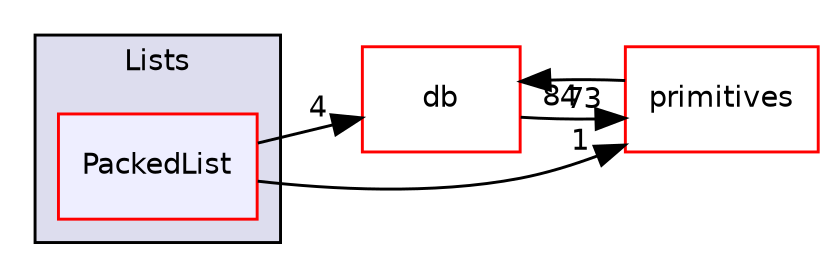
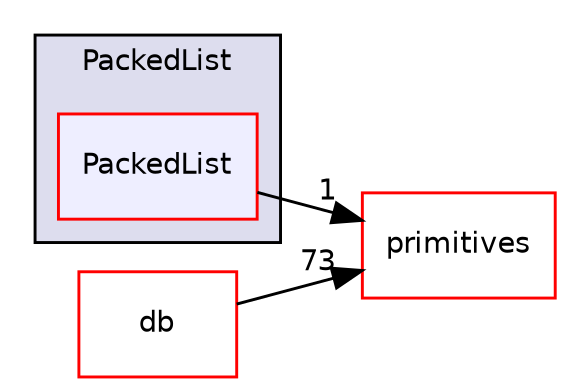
  digraph {
    compound=true
    rankdir=LR
    node [color=red fontname=Helvetica fontsize=10 shape=box]
    edge [labeldistance=1.5 labelfontname=Helvetica labelfontsize=10]
    n1 [fillcolor="#eeeeff" label=PackedList pencolor=black style=filled]
    n2 [label=db]
    n3 [label=primitives]
    subgraph cluster_1 {
      bgcolor="#ddddee"
      fontname=Helvetica
      fontsize=10
-     label=Lists
+     label=PackedList
      pencolor=black
      n1
    }
-   n1 -> n2 [headlabel=4]
    n1 -> n3 [headlabel=1]
    n2 -> n3 [headlabel=73]
-   n3 -> n2 [headlabel=84]
  }
